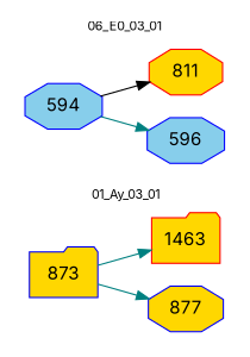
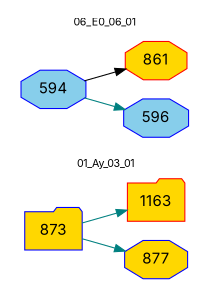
  digraph {
    fontname=Inter
    rankdir=LR
    node [color=blue fillcolor=gold fontname=Inter shape=octagon style=filled]
    edge [color=teal fontname=Inter]
    n1 [label=873 shape=folder]
    n2 [label=877]
-   n3 [color=red label=1463 shape=folder]
+   n3 [color=red label=1163 shape=folder]
    n4 [fillcolor=skyblue label=594]
    n5 [fillcolor=skyblue label=596]
-   n6 [color=red label=811]
+   n6 [color=red label=861]
    subgraph cluster_1 {
      color=white
      fontsize=10
      label="01_Ay_03_01"
      n1
      n2
      n3
    }
    subgraph cluster_2 {
      color=white
      fontsize=10
-     label="06_E0_03_01"
+     label="06_E0_06_01"
      n4
      n5
      n6
    }
    n1 -> n2
    n1 -> n3
    n4 -> n5
    n4 -> n6 [color=black]
  }
